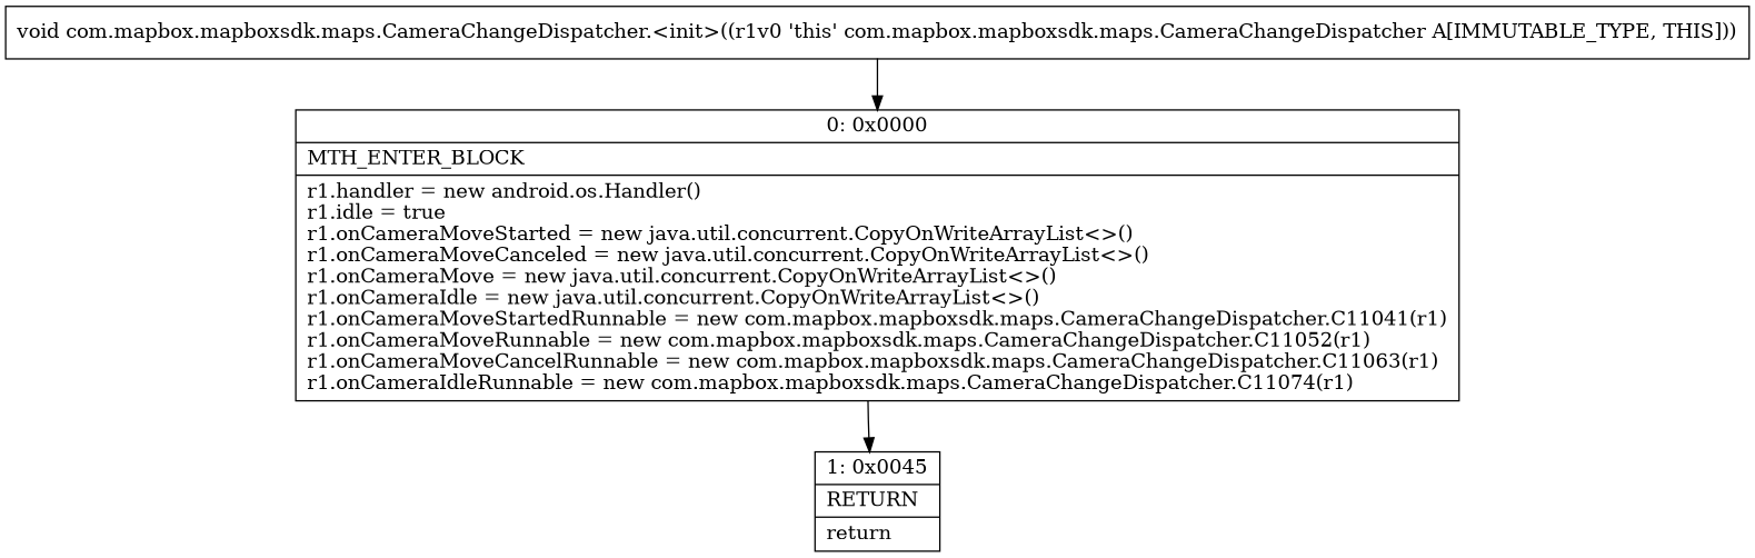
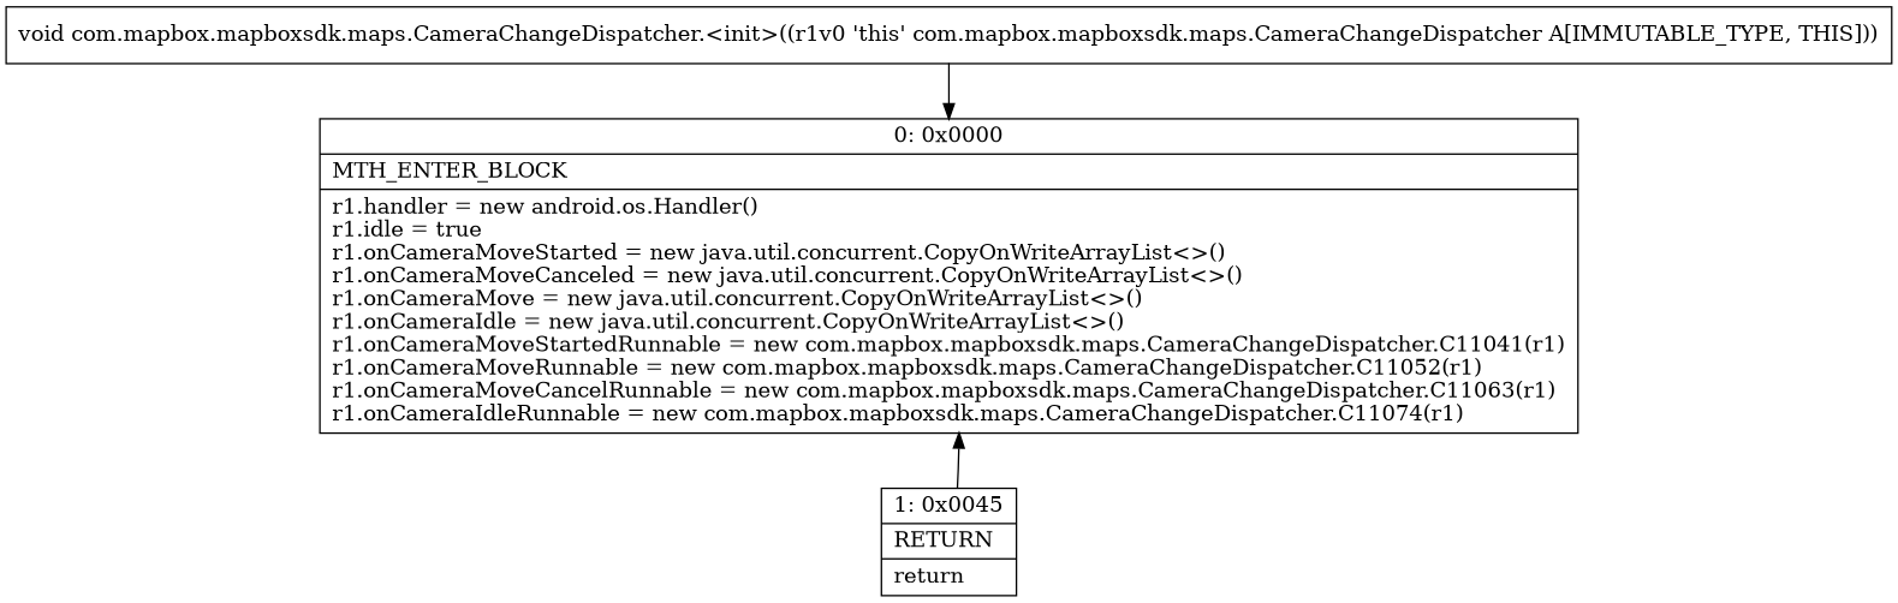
  digraph {
    node [shape=record]
    n1 [label="{0\:\ 0x0000|MTH_ENTER_BLOCK\l|r1.handler = new android.os.Handler()\lr1.idle = true\lr1.onCameraMoveStarted = new java.util.concurrent.CopyOnWriteArrayList\<\>()\lr1.onCameraMoveCanceled = new java.util.concurrent.CopyOnWriteArrayList\<\>()\lr1.onCameraMove = new java.util.concurrent.CopyOnWriteArrayList\<\>()\lr1.onCameraIdle = new java.util.concurrent.CopyOnWriteArrayList\<\>()\lr1.onCameraMoveStartedRunnable = new com.mapbox.mapboxsdk.maps.CameraChangeDispatcher.C11041(r1)\lr1.onCameraMoveRunnable = new com.mapbox.mapboxsdk.maps.CameraChangeDispatcher.C11052(r1)\lr1.onCameraMoveCancelRunnable = new com.mapbox.mapboxsdk.maps.CameraChangeDispatcher.C11063(r1)\lr1.onCameraIdleRunnable = new com.mapbox.mapboxsdk.maps.CameraChangeDispatcher.C11074(r1)\l}"]
    n2 [label="{1\:\ 0x0045|RETURN\l|return\l}"]
    n3 [label="{void com.mapbox.mapboxsdk.maps.CameraChangeDispatcher.\<init\>((r1v0 'this' com.mapbox.mapboxsdk.maps.CameraChangeDispatcher A[IMMUTABLE_TYPE, THIS])) }"]
-   n1 -> n2
+   n2 -> n1
    n3 -> n1
  }
